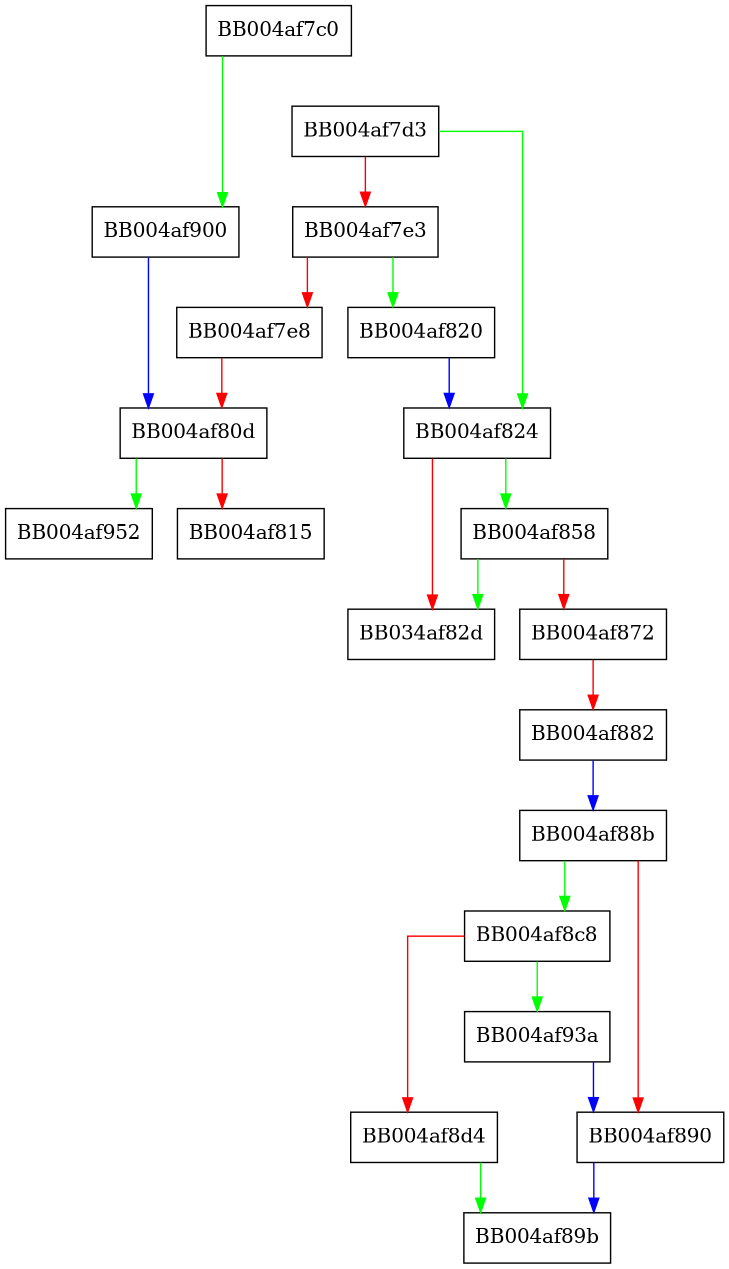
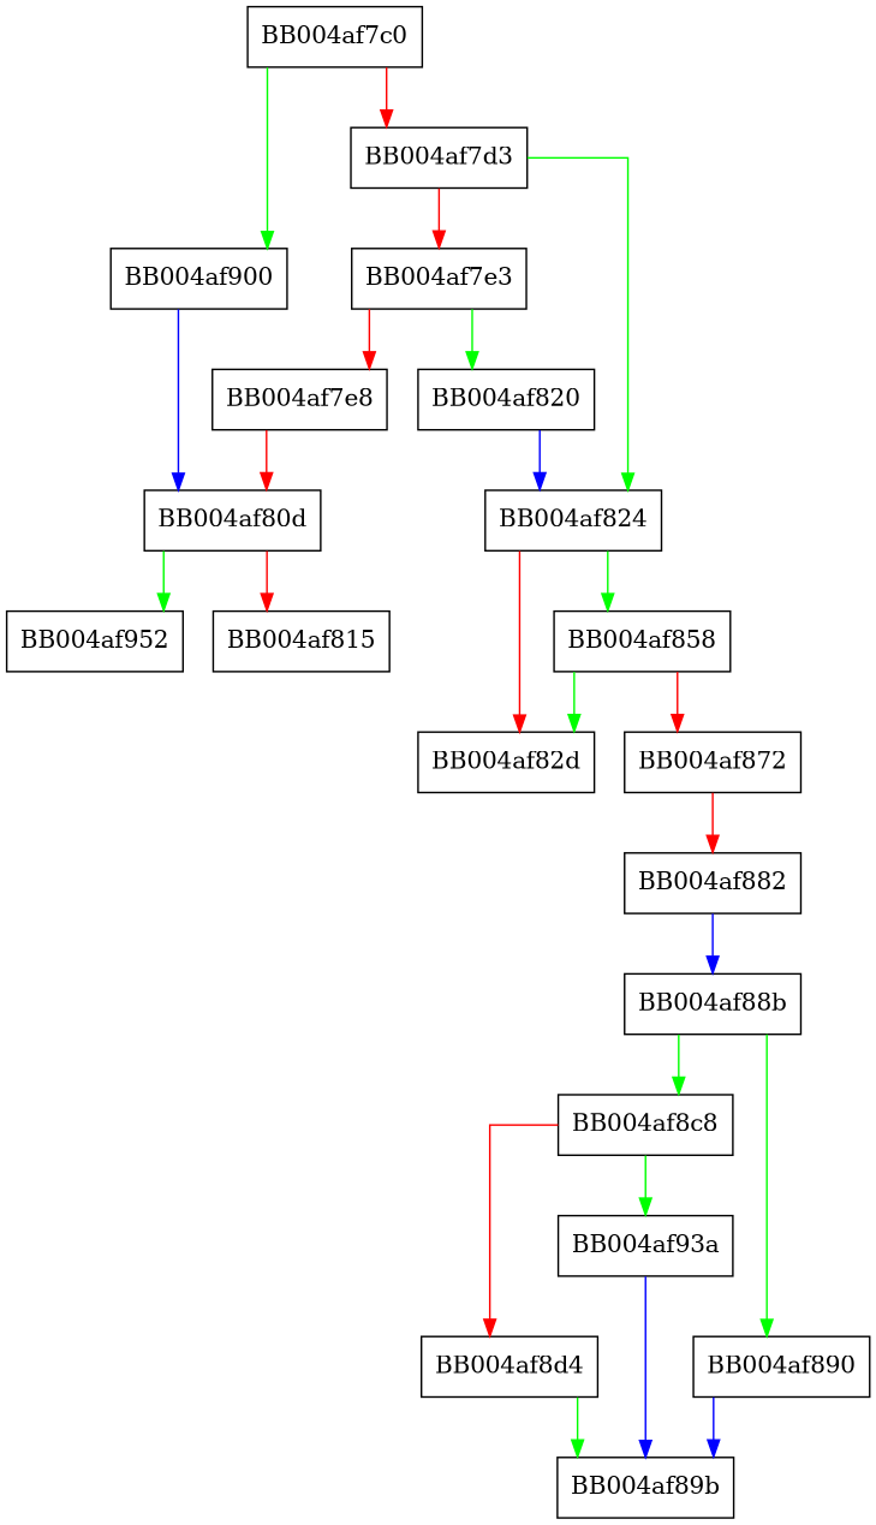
  digraph {
    splines=ortho
    node [shape=box]
    edge [color=red]
    BB004af7c0
    BB004af900
    BB004af7d3
    BB004af80d
    BB004af824
    BB004af7e3
    BB004af952
    BB004af815
    BB004af858
-   BB004af82d [label=BB034af82d]
+   BB004af82d
    BB004af820
    BB004af7e8
    BB004af872
    BB004af882
    BB004af88b
    BB004af8c8
    BB004af890
    BB004af93a
    BB004af8d4
    BB004af89b
    BB004af7c0 -> BB004af900 [color=green]
+   BB004af7c0 -> BB004af7d3
    BB004af900 -> BB004af80d [color=blue]
    BB004af7d3 -> BB004af824 [color=green]
    BB004af7d3 -> BB004af7e3
    BB004af80d -> BB004af952 [color=green]
    BB004af80d -> BB004af815
    BB004af824 -> BB004af858 [color=green]
    BB004af824 -> BB004af82d
    BB004af7e3 -> BB004af820 [color=green]
    BB004af7e3 -> BB004af7e8
    BB004af858 -> BB004af82d [color=green]
    BB004af858 -> BB004af872
    BB004af820 -> BB004af824 [color=blue]
    BB004af7e8 -> BB004af80d
    BB004af872 -> BB004af882
    BB004af882 -> BB004af88b [color=blue]
    BB004af88b -> BB004af8c8 [color=green]
-   BB004af88b -> BB004af890
+   BB004af88b -> BB004af890 [color=green]
    BB004af8c8 -> BB004af93a [color=green]
    BB004af8c8 -> BB004af8d4
    BB004af890 -> BB004af89b [color=blue]
-   BB004af93a -> BB004af890 [color=blue]
+   BB004af93a -> BB004af89b [color=blue]
    BB004af8d4 -> BB004af89b [color=green]
  }
